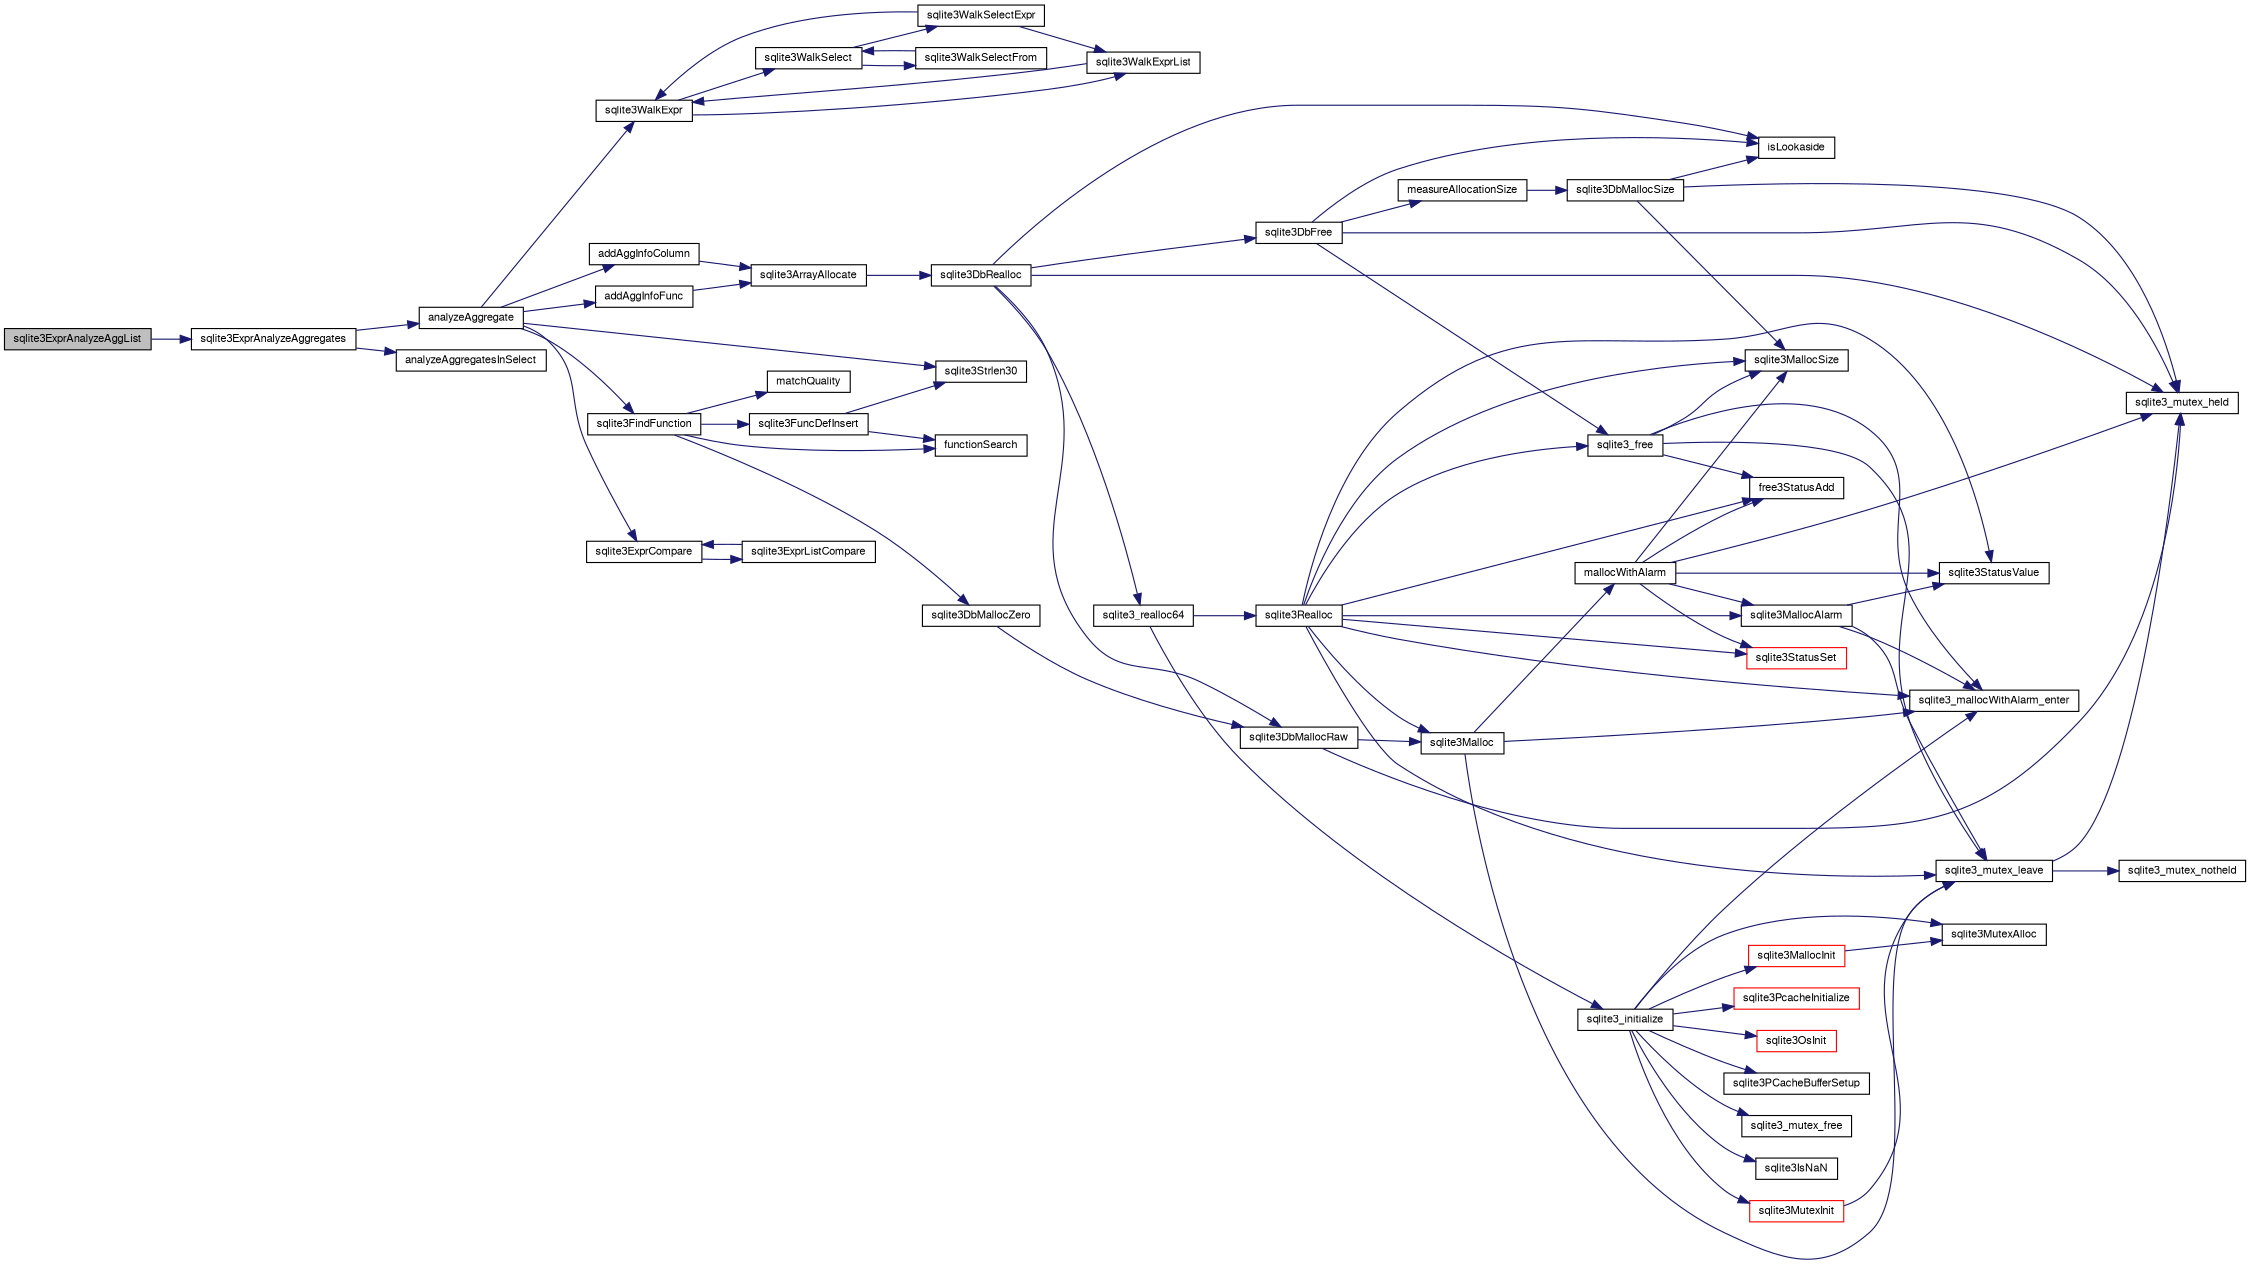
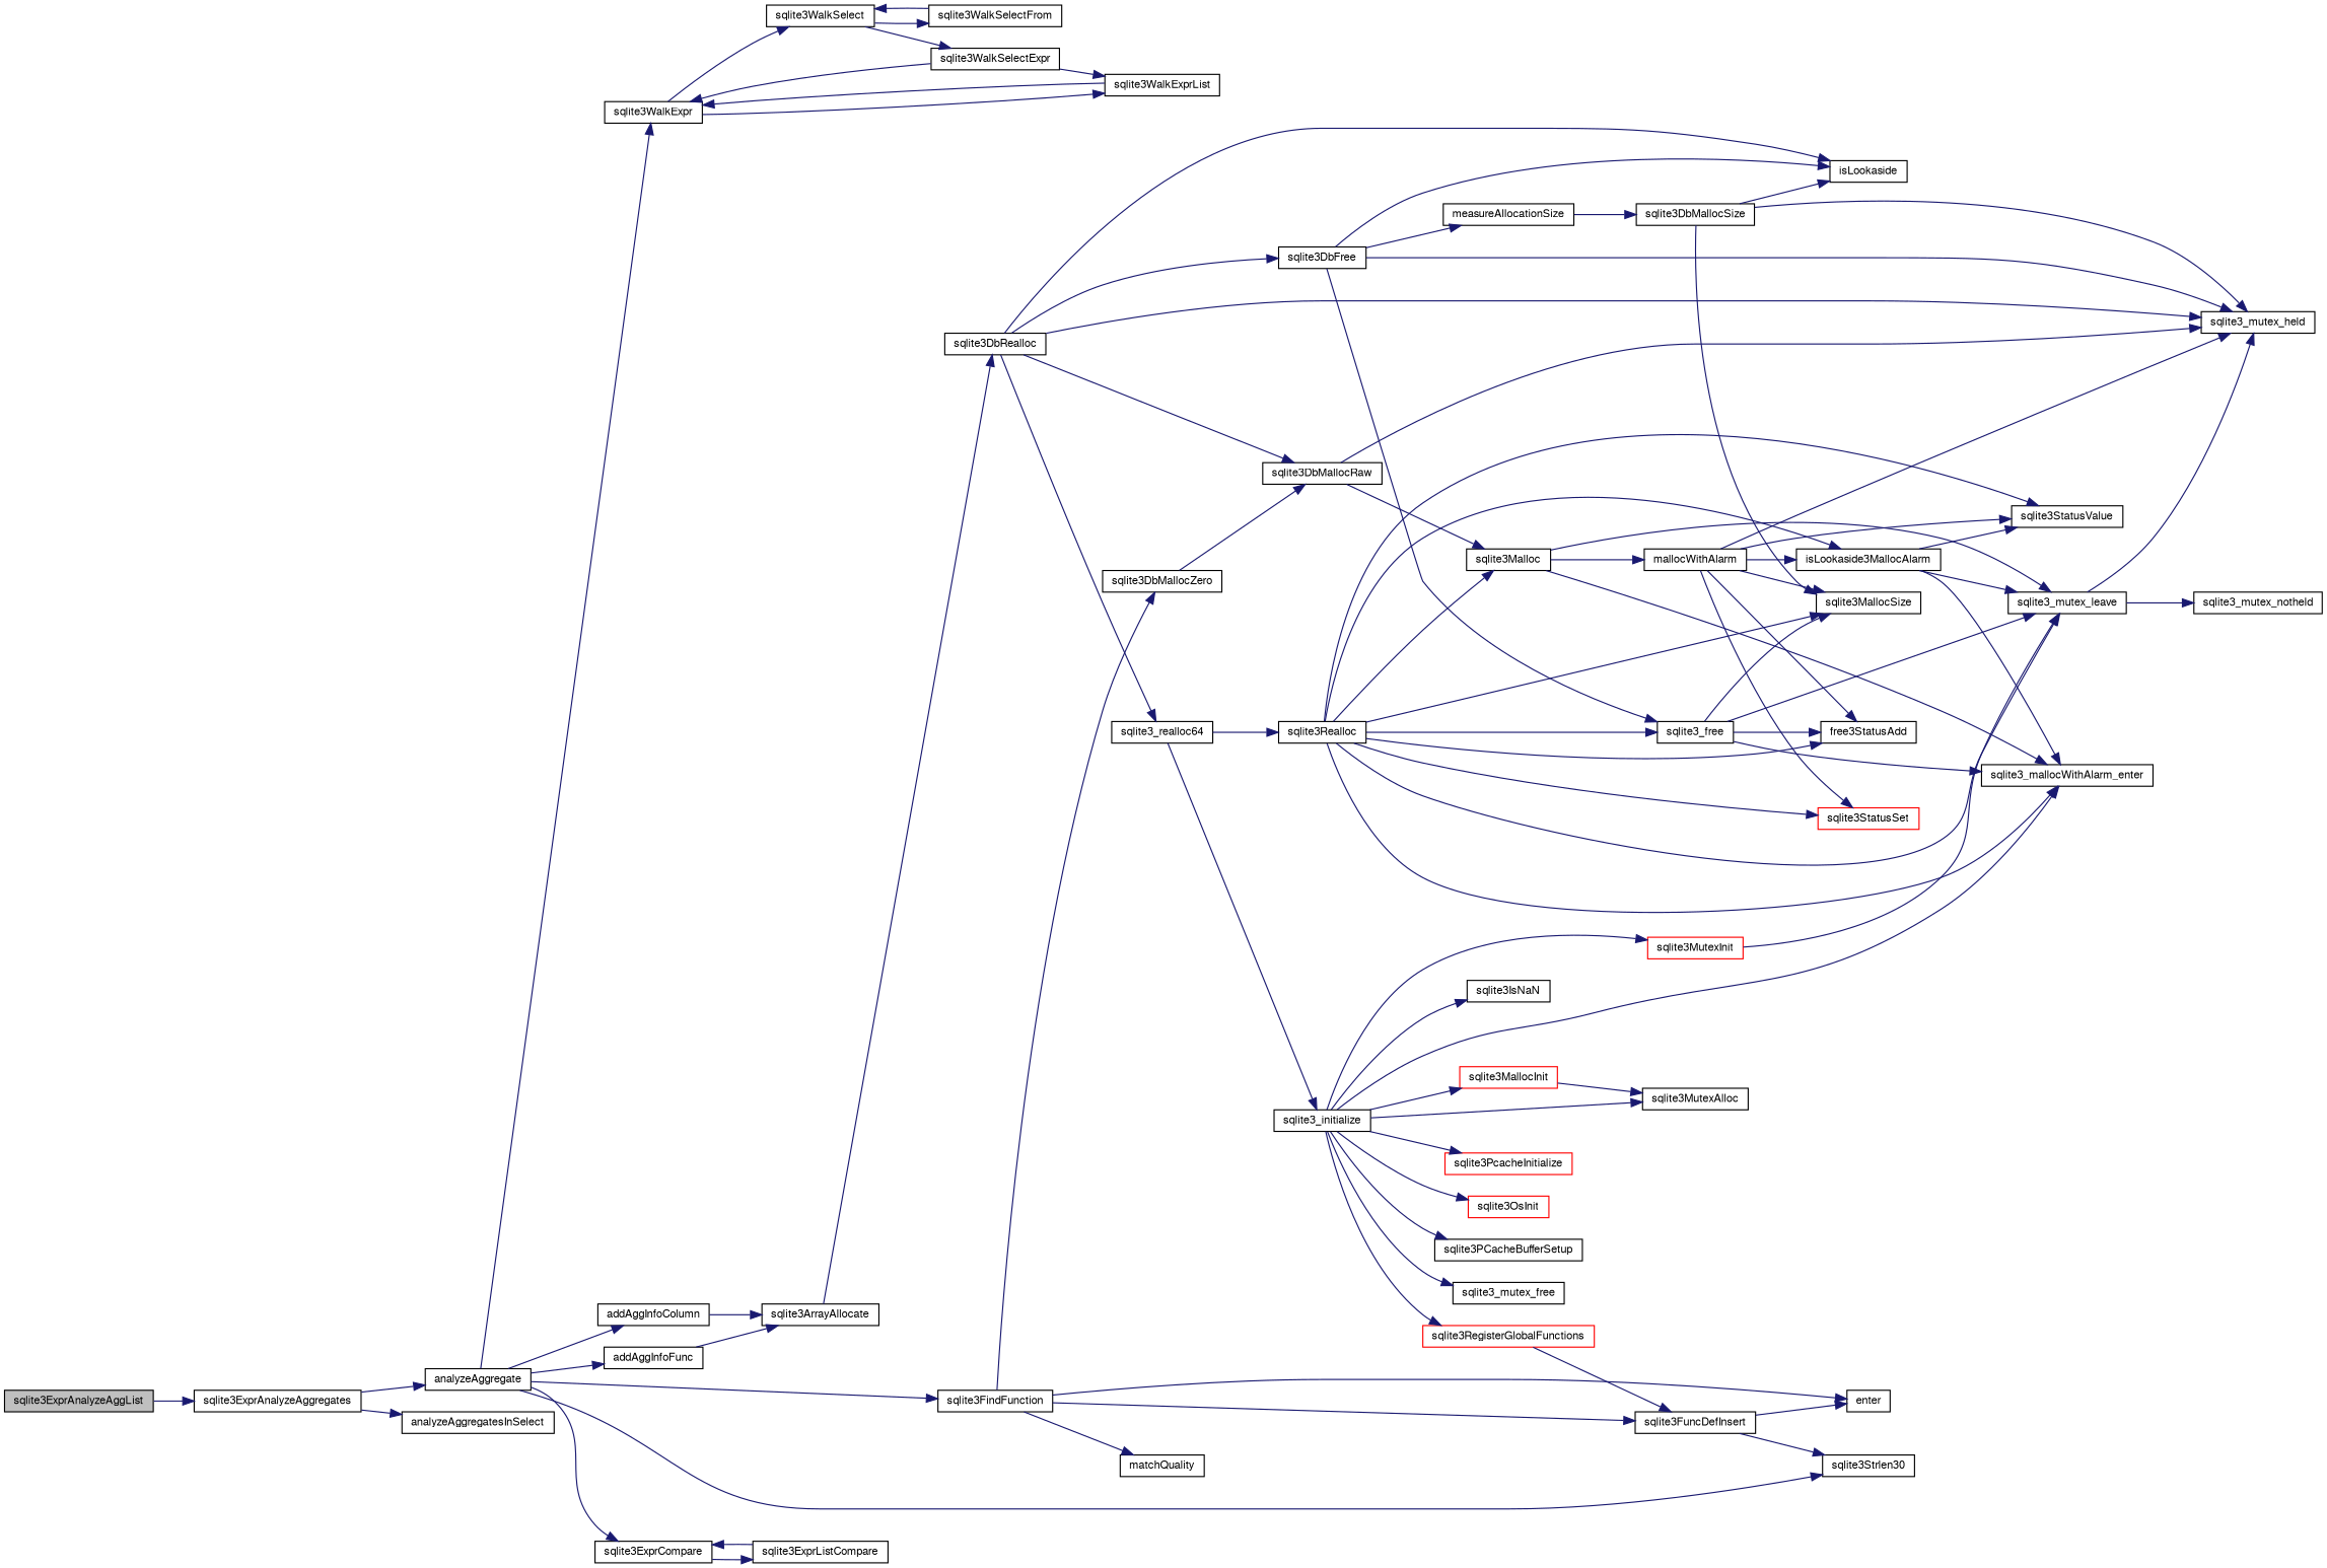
  digraph {
    rankdir=LR
    node [color=black fillcolor=white fontname=FreeSans fontsize=10 shape=record style=filled]
    edge [color=midnightblue fontname=FreeSans fontsize=10 labelfontname=FreeSans labelfontsize=10 style=solid]
    n1 [fillcolor=grey75 fontcolor=black height=0.2 label=sqlite3ExprAnalyzeAggList width=0.4]
    n2 [height=0.2 label=sqlite3ExprAnalyzeAggregates width=0.4]
    n3 [height=0.2 label=analyzeAggregate width=0.4]
    n4 [height=0.2 label=analyzeAggregatesInSelect width=0.4]
    n5 [height=0.2 label=sqlite3WalkExpr width=0.4]
    n6 [height=0.2 label=addAggInfoColumn width=0.4]
    n7 [height=0.2 label=sqlite3Strlen30 width=0.4]
    n8 [height=0.2 label=sqlite3ExprCompare width=0.4]
    n9 [height=0.2 label=addAggInfoFunc width=0.4]
    n10 [height=0.2 label=sqlite3FindFunction width=0.4]
    n11 [height=0.2 label=sqlite3WalkSelect width=0.4]
    n12 [height=0.2 label=sqlite3WalkExprList width=0.4]
    n13 [height=0.2 label=sqlite3ArrayAllocate width=0.4]
    n14 [height=0.2 label=sqlite3ExprListCompare width=0.4]
    n15 [height=0.2 label=sqlite3FuncDefInsert width=0.4]
-   n16 [height=0.2 label=functionSearch width=0.4]
+   n16 [height=0.2 label=enter width=0.4]
    n17 [height=0.2 label=matchQuality width=0.4]
    n18 [height=0.2 label=sqlite3DbMallocZero width=0.4]
    n19 [height=0.2 label=sqlite3DbRealloc width=0.4]
    n20 [height=0.2 label=sqlite3_mutex_held width=0.4]
    n21 [height=0.2 label=sqlite3DbMallocRaw width=0.4]
    n22 [height=0.2 label=isLookaside width=0.4]
    n23 [height=0.2 label=sqlite3DbFree width=0.4]
    n24 [height=0.2 label=sqlite3_realloc64 width=0.4]
    n25 [height=0.2 label=sqlite3Malloc width=0.4]
    n26 [height=0.2 label=measureAllocationSize width=0.4]
    n27 [height=0.2 label=sqlite3_free width=0.4]
    n28 [height=0.2 label=sqlite3_initialize width=0.4]
    n29 [height=0.2 label=sqlite3Realloc width=0.4]
    n30 [height=0.2 label=sqlite3_mallocWithAlarm_enter width=0.4]
    n31 [height=0.2 label=mallocWithAlarm width=0.4]
    n32 [height=0.2 label=sqlite3_mutex_leave width=0.4]
    n33 [color=red height=0.2 label=sqlite3StatusSet width=0.4]
    n34 [height=0.2 label=sqlite3StatusValue width=0.4]
-   n35 [height=0.2 label=sqlite3MallocAlarm width=0.4]
+   n35 [height=0.2 label=isLookaside3MallocAlarm width=0.4]
    n36 [height=0.2 label=sqlite3MallocSize width=0.4]
    n37 [height=0.2 label=free3StatusAdd width=0.4]
    n38 [height=0.2 label=sqlite3_mutex_notheld width=0.4]
    n39 [height=0.2 label=sqlite3DbMallocSize width=0.4]
    n40 [color=red height=0.2 label=sqlite3MutexInit width=0.4]
    n41 [height=0.2 label=sqlite3MutexAlloc width=0.4]
    n42 [color=red height=0.2 label=sqlite3MallocInit width=0.4]
+   n43 [color=red height=0.2 label=sqlite3RegisterGlobalFunctions width=0.4]
    n44 [color=red height=0.2 label=sqlite3PcacheInitialize width=0.4]
    n45 [color=red height=0.2 label=sqlite3OsInit width=0.4]
    n46 [height=0.2 label=sqlite3PCacheBufferSetup width=0.4]
    n47 [height=0.2 label=sqlite3_mutex_free width=0.4]
    n48 [height=0.2 label=sqlite3IsNaN width=0.4]
    n49 [height=0.2 label=sqlite3WalkSelectExpr width=0.4]
    n50 [height=0.2 label=sqlite3WalkSelectFrom width=0.4]
    n1 -> n2
    n2 -> n3
    n2 -> n4
    n3 -> n5
    n3 -> n6
    n3 -> n7
    n3 -> n8
    n3 -> n9
    n3 -> n10
    n5 -> n11
    n5 -> n12
    n6 -> n13
    n8 -> n14
    n9 -> n13
    n10 -> n15
    n10 -> n16
    n10 -> n17
    n10 -> n18
    n11 -> n49
    n11 -> n50
    n12 -> n5
    n13 -> n19
    n14 -> n8
    n15 -> n7
    n15 -> n16
    n18 -> n21
    n19 -> n20
    n19 -> n21
    n19 -> n22
    n19 -> n23
    n19 -> n24
    n21 -> n20
    n21 -> n25
    n23 -> n20
    n23 -> n22
    n23 -> n26
    n23 -> n27
    n24 -> n28
    n24 -> n29
    n25 -> n30
    n25 -> n31
    n25 -> n32
    n26 -> n39
    n27 -> n30
    n27 -> n32
    n27 -> n36
    n27 -> n37
    n28 -> n30
    n28 -> n40
    n28 -> n41
    n28 -> n42
+   n28 -> n43
    n28 -> n44
    n28 -> n45
    n28 -> n46
    n28 -> n47
    n28 -> n48
    n29 -> n25
    n29 -> n27
    n29 -> n30
    n29 -> n32
    n29 -> n33
    n29 -> n34
    n29 -> n35
    n29 -> n36
    n29 -> n37
    n31 -> n20
    n31 -> n33
    n31 -> n34
    n31 -> n35
    n31 -> n36
    n31 -> n37
    n32 -> n20
    n32 -> n38
    n35 -> n30
    n35 -> n32
    n35 -> n34
    n39 -> n20
    n39 -> n22
    n39 -> n36
    n40 -> n32
    n42 -> n41
+   n43 -> n15
    n49 -> n5
    n49 -> n12
    n50 -> n11
  }
